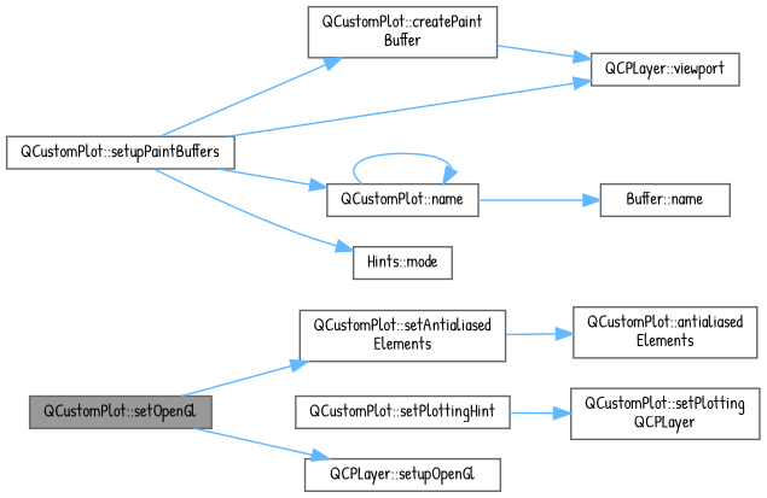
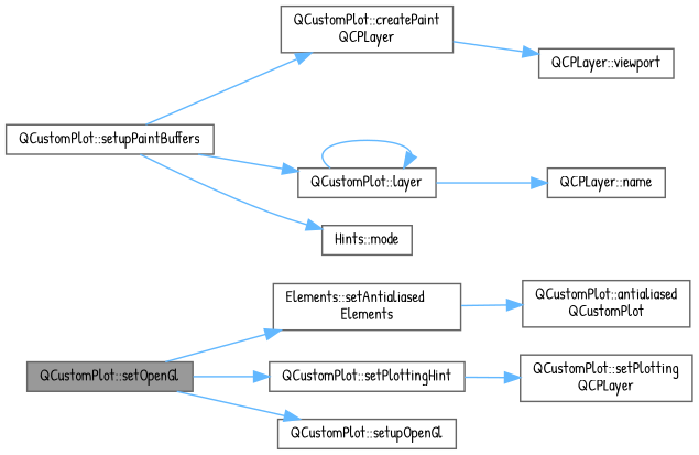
  digraph {
    fontname="Patrick Hand"
    rankdir=LR
    node [color=grey40 fillcolor=white fontname="Patrick Hand" fontsize=10 shape=box style=filled]
    edge [color=steelblue1 fontname="Patrick Hand" fontsize=10 labelfontname=Helvetica labelfontsize=10 style=solid]
    n1 [color=gray40 fillcolor=grey60 fontcolor=black height=0.2 label="QCustomPlot::setOpenGl" width=0.4]
-   n2 [height=0.2 label="QCustomPlot::setAntialiased\lElements" width=0.4]
+   n2 [height=0.2 label="Elements::setAntialiased\lElements" width=0.4]
    n3 [height=0.2 label="QCustomPlot::setPlottingHint" width=0.4]
-   n4 [height=0.2 label="QCPLayer::setupOpenGl" width=0.4]
-   n5 [height=0.2 label="QCustomPlot::antialiased\lElements" width=0.4]
+   n4 [height=0.2 label="QCustomPlot::setupOpenGl" width=0.4]
+   n5 [height=0.2 label="QCustomPlot::antialiased\lQCustomPlot" width=0.4]
    n6 [height=0.2 label="QCustomPlot::setPlotting\lQCPLayer" width=0.4]
    n7 [height=0.2 label="QCustomPlot::setupPaintBuffers" width=0.4]
-   n8 [height=0.2 label="QCustomPlot::createPaint\lBuffer" width=0.4]
+   n8 [height=0.2 label="QCustomPlot::createPaint\lQCPLayer" width=0.4]
    n9 [height=0.2 label="QCPLayer::viewport" width=0.4]
-   n10 [height=0.2 label="QCustomPlot::name" width=0.4]
+   n10 [height=0.2 label="QCustomPlot::layer" width=0.4]
    n11 [height=0.2 label="Hints::mode" width=0.4]
-   n12 [height=0.2 label="Buffer::name" width=0.4]
+   n12 [height=0.2 label="QCPLayer::name" width=0.4]
    n1 -> n2
+   n1 -> n3
    n1 -> n4
    n2 -> n5
    n3 -> n6
    n7 -> n8
-   n7 -> n9
    n7 -> n10
    n7 -> n11
    n8 -> n9
    n10 -> n10
    n10 -> n12
  }
